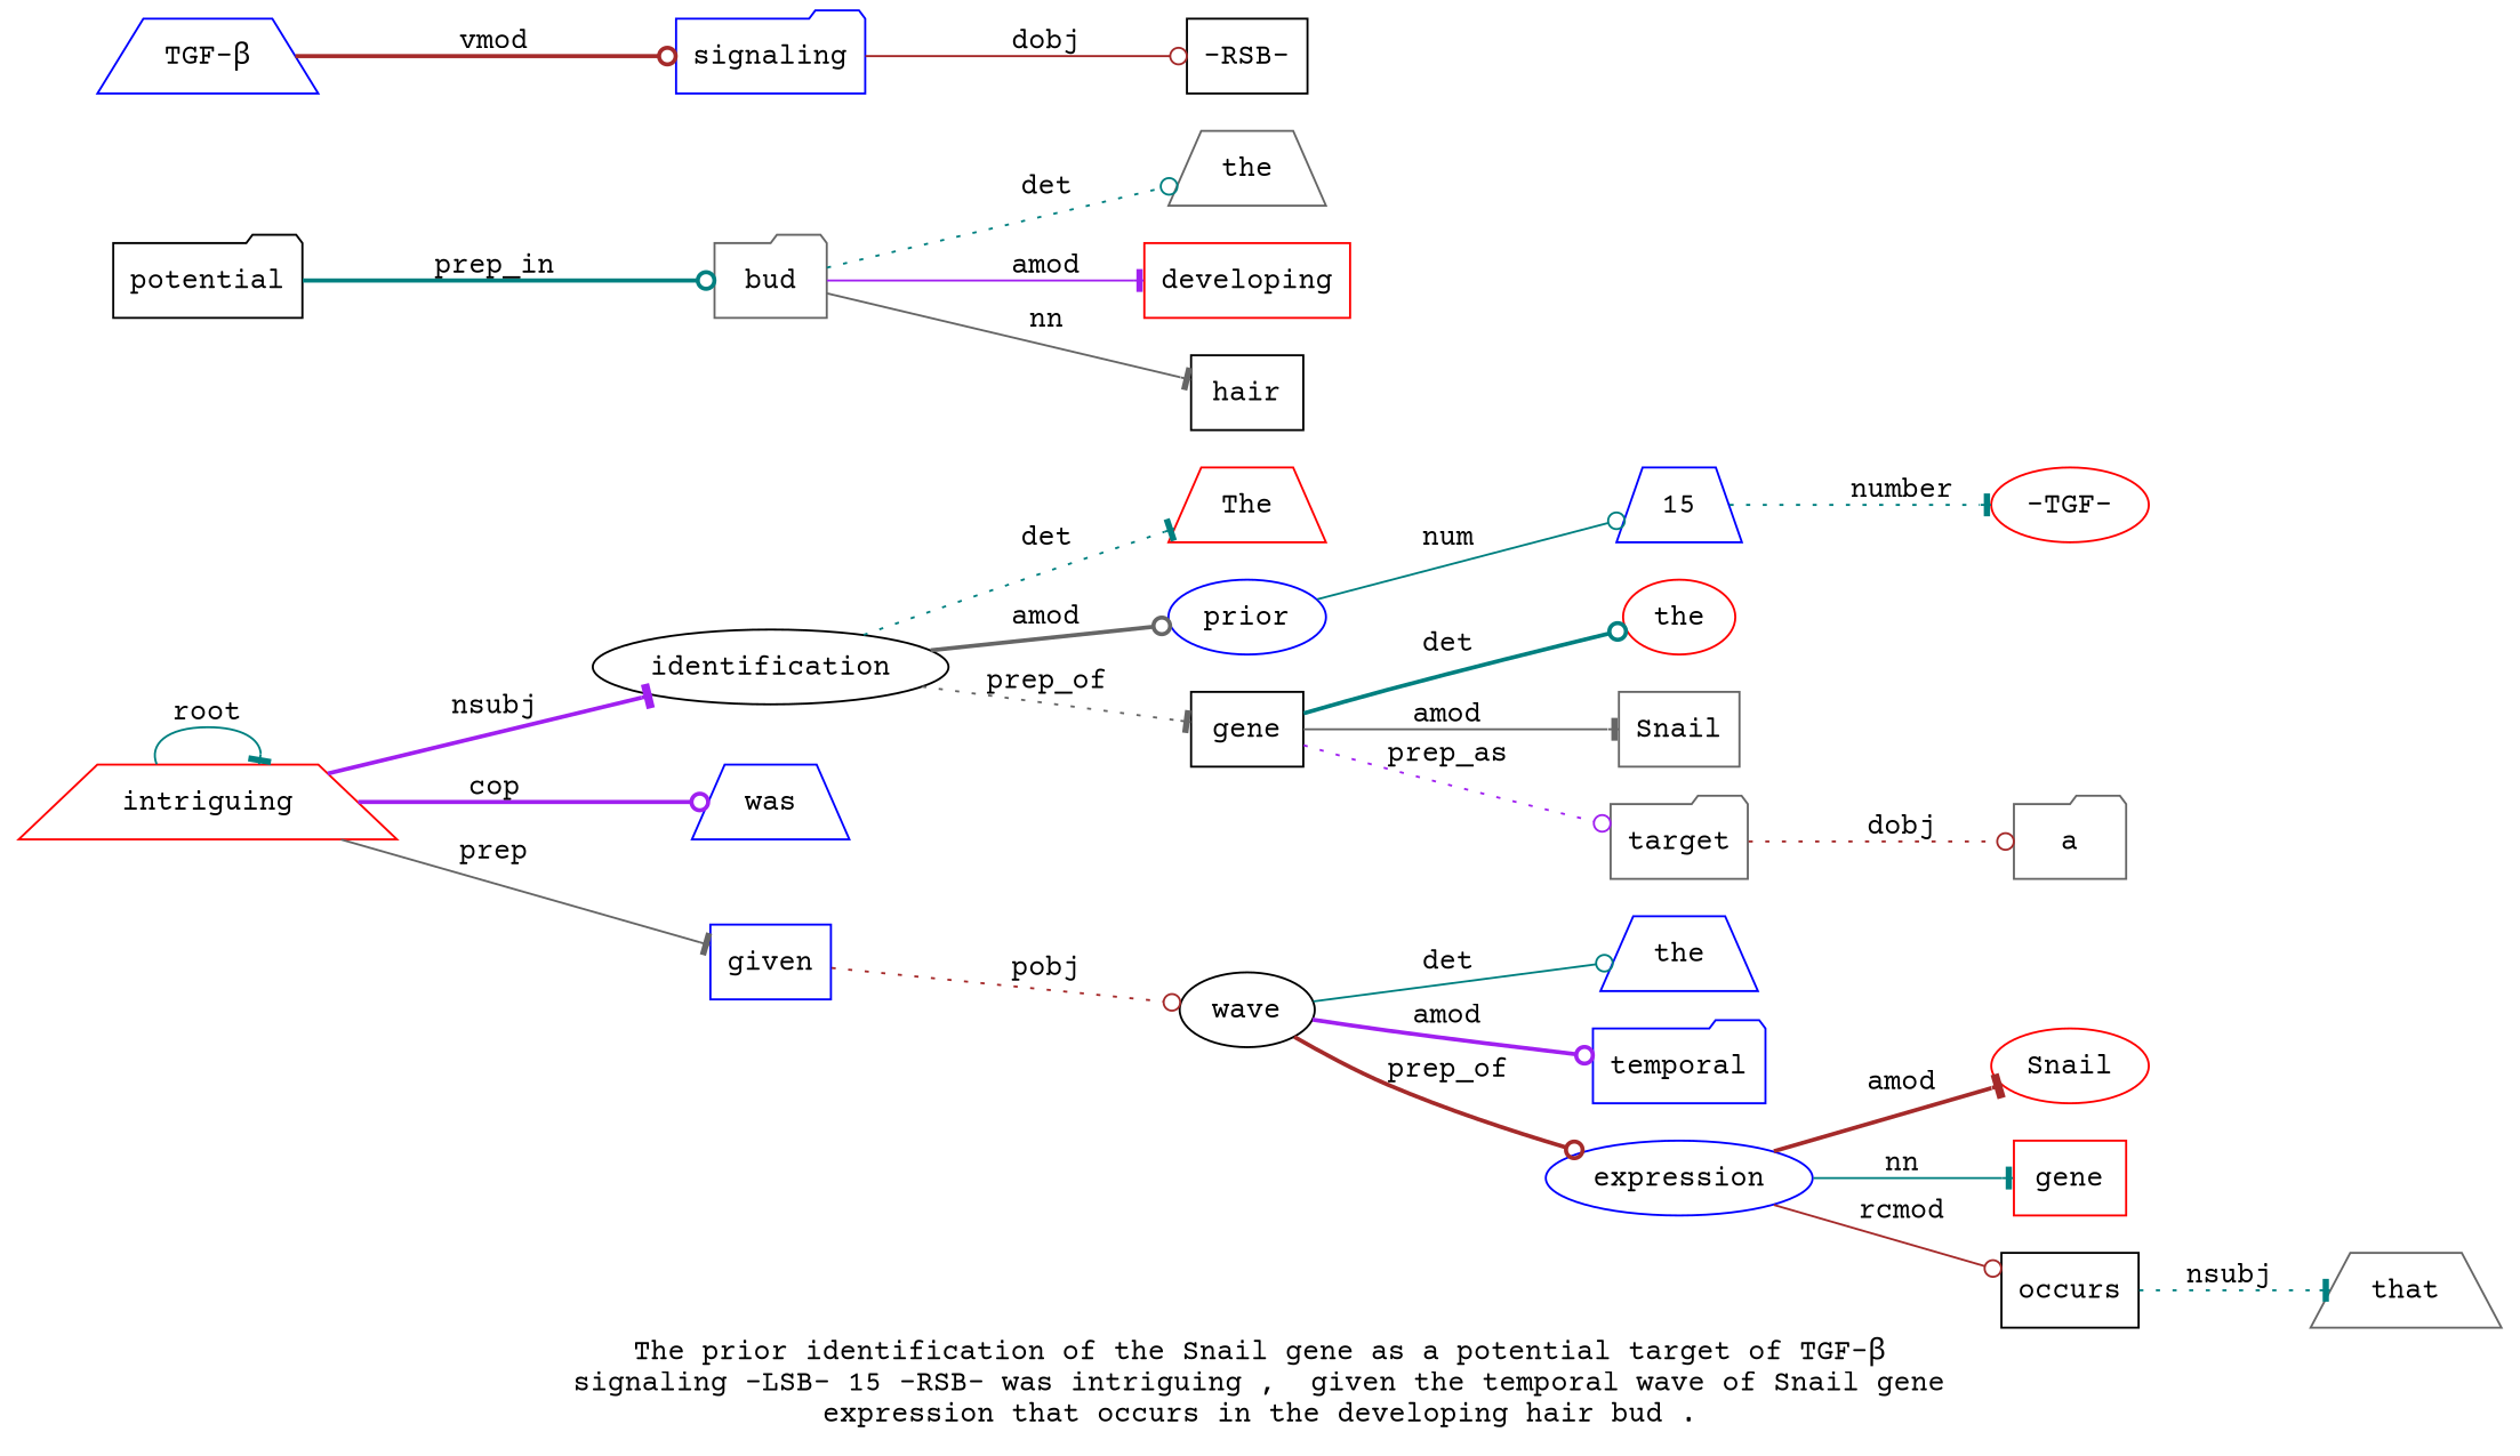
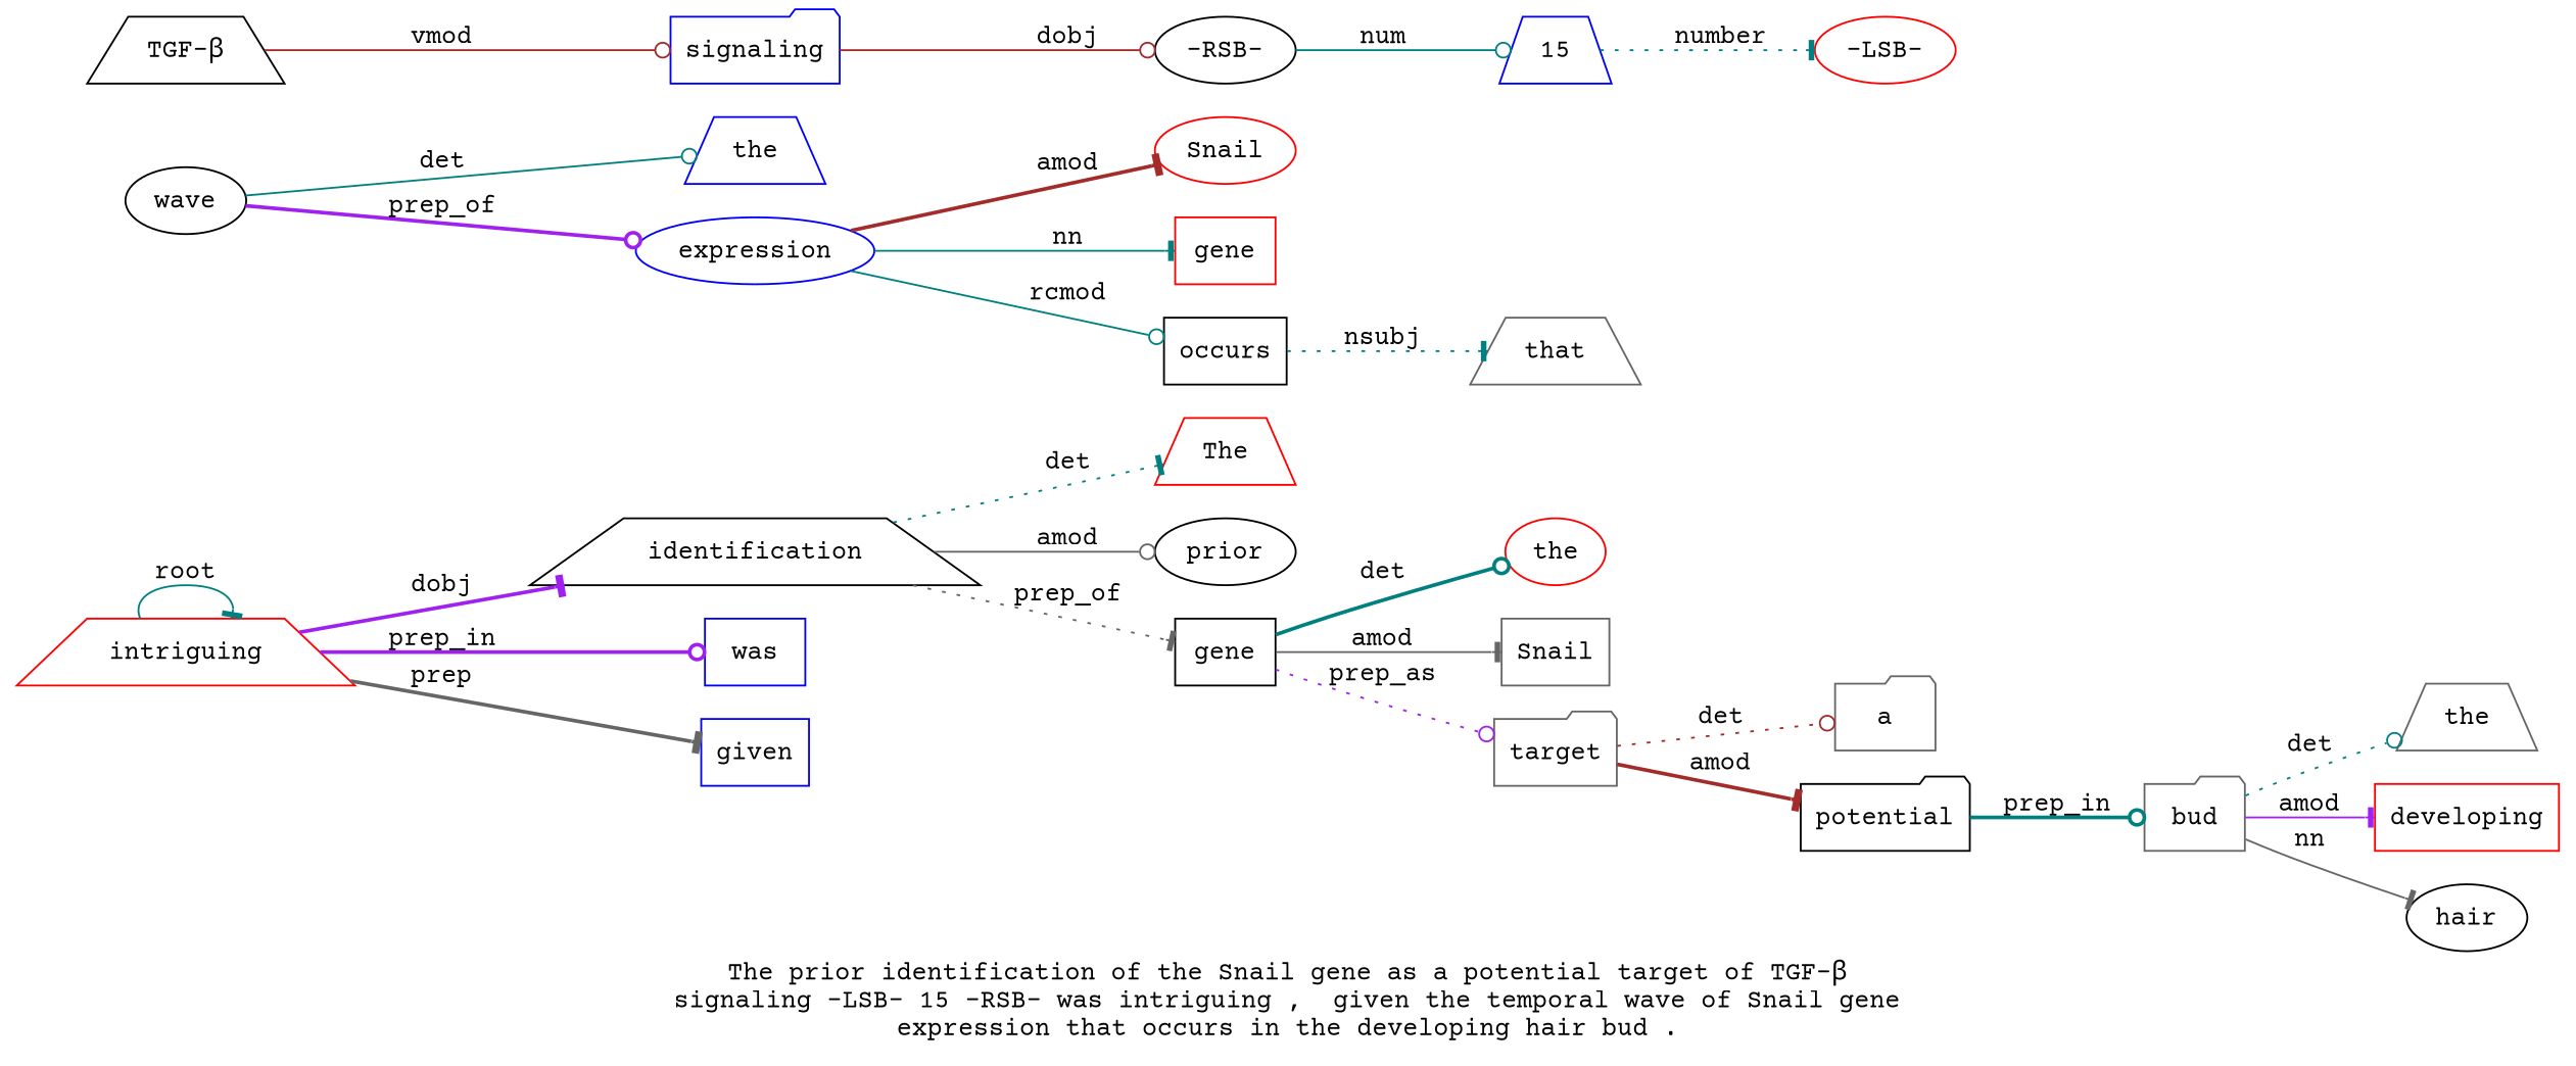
  digraph {
    fontname="Courier Prime"
    label="The prior identification of the Snail gene as a potential target of TGF-β\nsignaling -LSB- 15 -RSB- was intriguing ,  given the temporal wave of Snail gene\nexpression that occurs in the developing hair bud ."
    rankdir=LR
    node [color=black fillcolor=white fontname="Courier Prime" shape=ellipse style=filled]
    edge [arrowhead=odot color=teal fontname="Courier Prime" style=bold]
-   n1 [label=identification]
+   n1 [label=identification shape=trapezium]
    n2 [color=red label=The shape=trapezium]
-   n3 [color=blue label=prior]
+   n3 [label=prior]
    n4 [label=gene shape=box]
    n5 [color=red label=the]
    n6 [color=gray40 label=Snail shape=box]
    n7 [color=gray40 label=target shape=folder]
    n8 [color=red label=intriguing shape=trapezium]
-   n9 [color=blue label=was shape=trapezium]
+   n9 [color=blue label=was shape=box]
    n10 [color=blue label=given shape=box]
    n11 [label=wave]
    n12 [color=gray40 label=a shape=folder]
    n13 [label=potential shape=folder]
    n14 [color=gray40 label=bud shape=folder]
-   n15 [color=blue label="TGF-β" shape=trapezium]
+   n15 [label="TGF-β" shape=trapezium]
    n16 [color=blue label=signaling shape=folder]
-   n17 [label="-RSB-" shape=box]
+   n17 [label="-RSB-"]
    n18 [color=blue label=15 shape=trapezium]
-   n19 [color=red label="-TGF-"]
+   n19 [color=red label="-LSB-"]
    n20 [color=blue label=the shape=trapezium]
-   n21 [color=blue label=temporal shape=folder]
    n22 [color=blue label=expression]
    n23 [color=red label=Snail]
    n24 [color=red label=gene shape=box]
    n25 [label=occurs shape=box]
    n26 [color=gray40 label=that shape=trapezium]
    n27 [color=gray40 label=the shape=trapezium]
    n28 [color=red label=developing shape=box]
-   n29 [label=hair shape=box]
+   n29 [label=hair]
    n1 -> n2 [arrowhead=tee label=det style=dotted]
-   n1 -> n3 [color=gray40 label=amod]
+   n1 -> n3 [color=gray40 label=amod style=solid]
    n1 -> n4 [arrowhead=tee color=gray40 label=prep_of style=dotted]
    n4 -> n5 [label=det]
    n4 -> n6 [arrowhead=tee color=gray40 label=amod style=solid]
    n4 -> n7 [color=purple label=prep_as style=dotted]
-   n7 -> n12 [color=brown label=dobj style=dotted]
-   n8 -> n1 [arrowhead=tee color=purple label=nsubj]
+   n7 -> n12 [color=brown label=det style=dotted]
+   n7 -> n13 [arrowhead=tee color=brown label=amod]
+   n8 -> n1 [arrowhead=tee color=purple label=dobj]
    n8 -> n8 [arrowhead=tee label=root style=solid]
-   n8 -> n9 [color=purple label=cop]
-   n8 -> n10 [arrowhead=tee color=gray40 label=prep style=solid]
-   n10 -> n11 [color=brown label=pobj style=dotted]
+   n8 -> n9 [color=purple label=prep_in]
+   n8 -> n10 [arrowhead=tee color=gray40 label=prep]
    n11 -> n20 [label=det style=solid]
-   n11 -> n21 [color=purple label=amod]
-   n11 -> n22 [color=brown label=prep_of]
+   n11 -> n22 [color=purple label=prep_of]
    n13 -> n14 [label=prep_in]
    n14 -> n27 [label=det style=dotted]
    n14 -> n28 [arrowhead=tee color=purple label=amod style=solid]
    n14 -> n29 [arrowhead=tee color=gray40 label=nn style=solid]
-   n15 -> n16 [color=brown label=vmod]
+   n15 -> n16 [color=brown label=vmod style=solid]
    n16 -> n17 [color=brown label=dobj style=solid]
-   n3 -> n18 [label=num style=solid]
+   n17 -> n18 [label=num style=solid]
    n18 -> n19 [arrowhead=tee label=number style=dotted]
    n22 -> n23 [arrowhead=tee color=brown label=amod]
    n22 -> n24 [arrowhead=tee label=nn style=solid]
-   n22 -> n25 [color=brown label=rcmod style=solid]
+   n22 -> n25 [label=rcmod style=solid]
    n25 -> n26 [arrowhead=tee label=nsubj style=dotted]
  }
